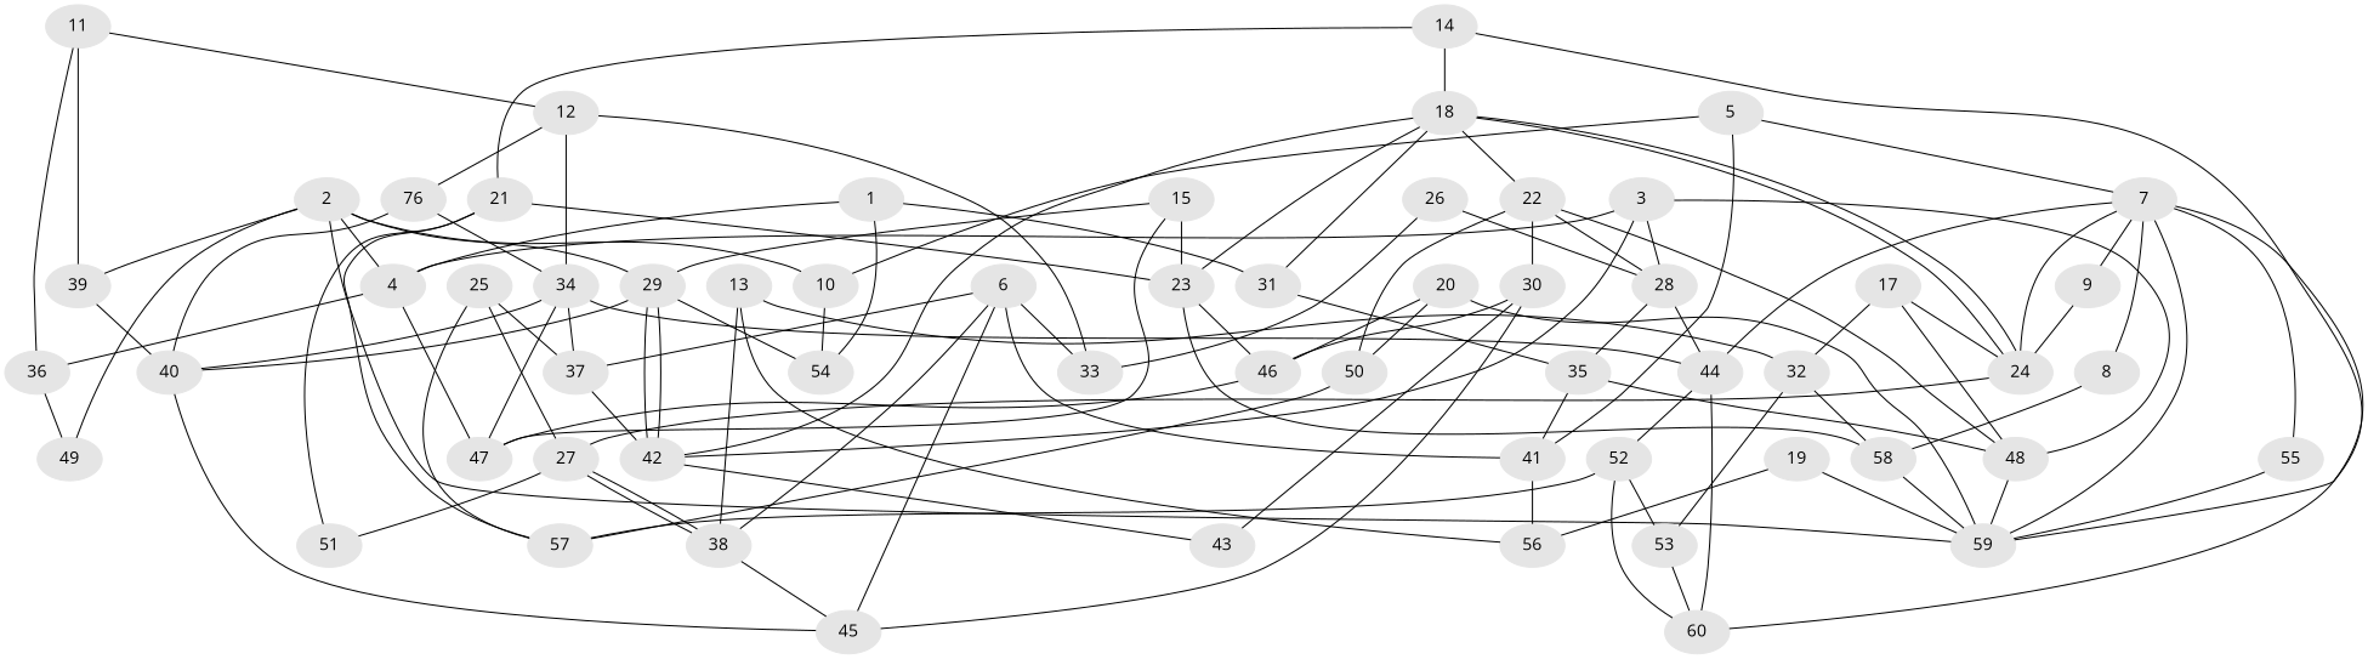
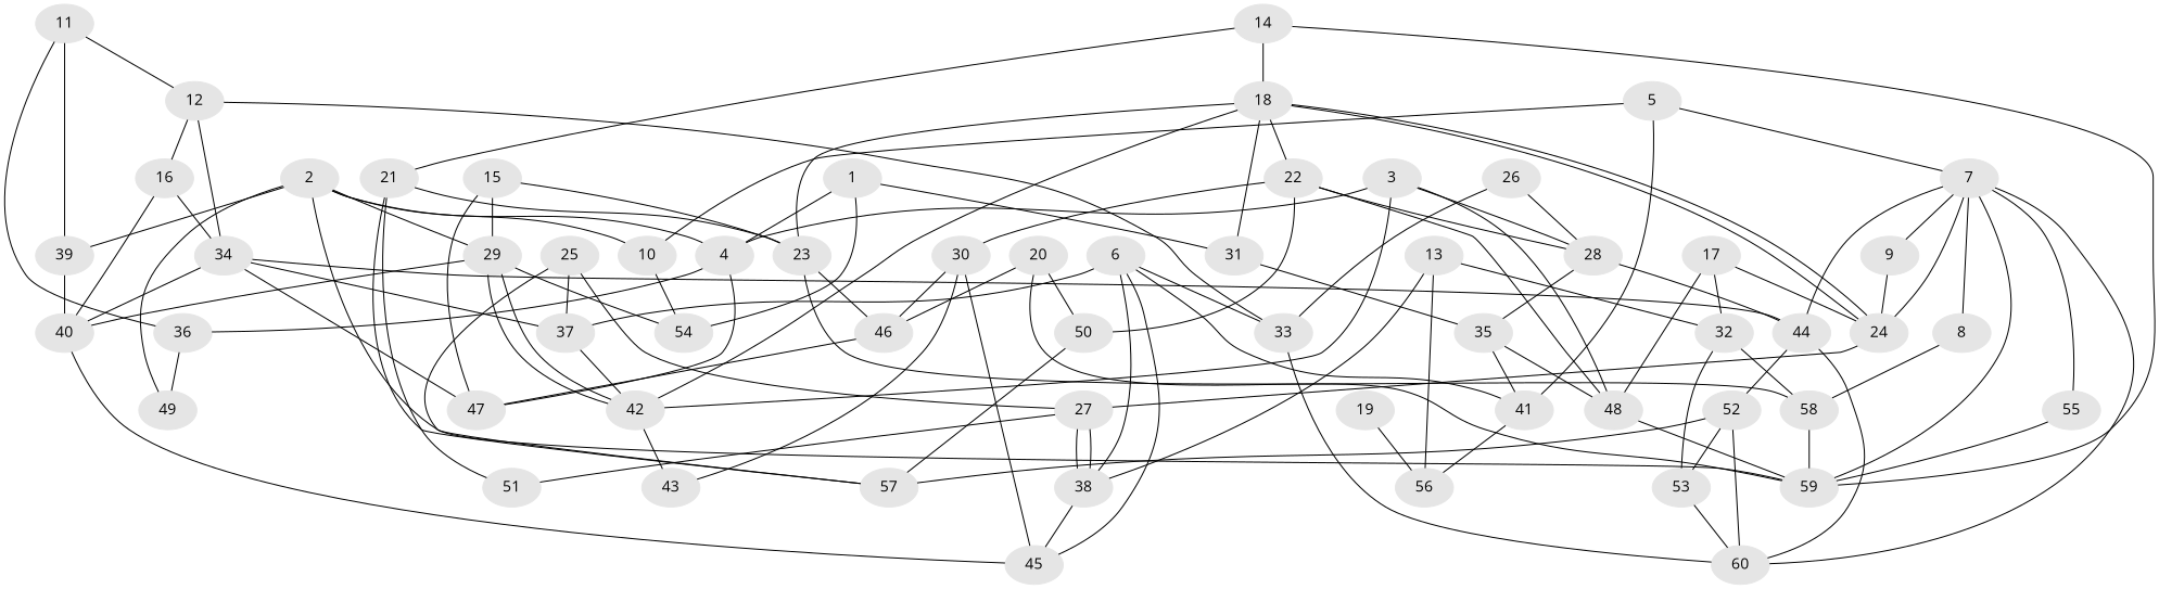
  graph {
    fontname="Open Sans"
    node [color=gray90 fontname="Open Sans" style=filled]
    edge [fontname="Open Sans"]
    1
    4
    31
    54
    36
    47
    35
    2
    10
    29
    39
    49
    59
    42
    40
    3
    28
    48
    44
    43
    5
    7
    41
    8
    9
    24
    55
    60
    56
    6
    33
    37
    38
    45
    58
    27
    52
    11
    12
-   16 [label=76]
+   16
    34
    13
    32
    53
    14
    18
    21
    23
    22
    51
    57
    15
    46
    17
    50
    30
    19
    20
    25
    26
    1 -- 4
    1 -- 31
    1 -- 54
    4 -- 36
    4 -- 47
    31 -- 35
    36 -- 49
    35 -- 48
    35 -- 41
    2 -- 4
    2 -- 10
    2 -- 29
    2 -- 39
    2 -- 49
    2 -- 59
    10 -- 54
    29 -- 54
    29 -- 42
    29 -- 42
    29 -- 40
    39 -- 40
    42 -- 43
    40 -- 45
    3 -- 4
    3 -- 42
    3 -- 28
    3 -- 48
    28 -- 35
    28 -- 44
    48 -- 59
    44 -- 60
    44 -- 52
    5 -- 10
    5 -- 7
    5 -- 41
    7 -- 59
    7 -- 44
    7 -- 8
    7 -- 9
    7 -- 24
    7 -- 55
    7 -- 60
    41 -- 56
    8 -- 58
    9 -- 24
    24 -- 27
    55 -- 59
    6 -- 41
    6 -- 33
    6 -- 37
    6 -- 38
    6 -- 45
+   33 -- 60
    37 -- 42
    38 -- 45
    58 -- 59
    27 -- 38
    27 -- 38
    27 -- 51
    52 -- 60
    52 -- 53
    52 -- 57
    11 -- 36
    11 -- 39
    11 -- 12
    12 -- 33
    12 -- 16
    12 -- 34
    16 -- 40
    16 -- 34
    34 -- 47
    34 -- 40
    34 -- 44
    34 -- 37
    13 -- 56
    13 -- 38
    13 -- 32
    32 -- 58
    32 -- 53
    53 -- 60
    14 -- 59
    14 -- 18
    14 -- 21
    18 -- 31
    18 -- 42
    18 -- 24
    18 -- 24
    18 -- 23
    18 -- 22
    21 -- 23
    21 -- 51
    21 -- 57
    23 -- 58
    23 -- 46
    22 -- 28
    22 -- 48
    22 -- 50
    22 -- 30
    15 -- 47
    15 -- 29
    15 -- 23
    46 -- 47
    17 -- 48
    17 -- 24
    17 -- 32
    50 -- 57
    30 -- 43
    30 -- 45
    30 -- 46
-   19 -- 59
    19 -- 56
    20 -- 59
    20 -- 46
    20 -- 50
    25 -- 37
    25 -- 27
    25 -- 57
    26 -- 28
    26 -- 33
  }
